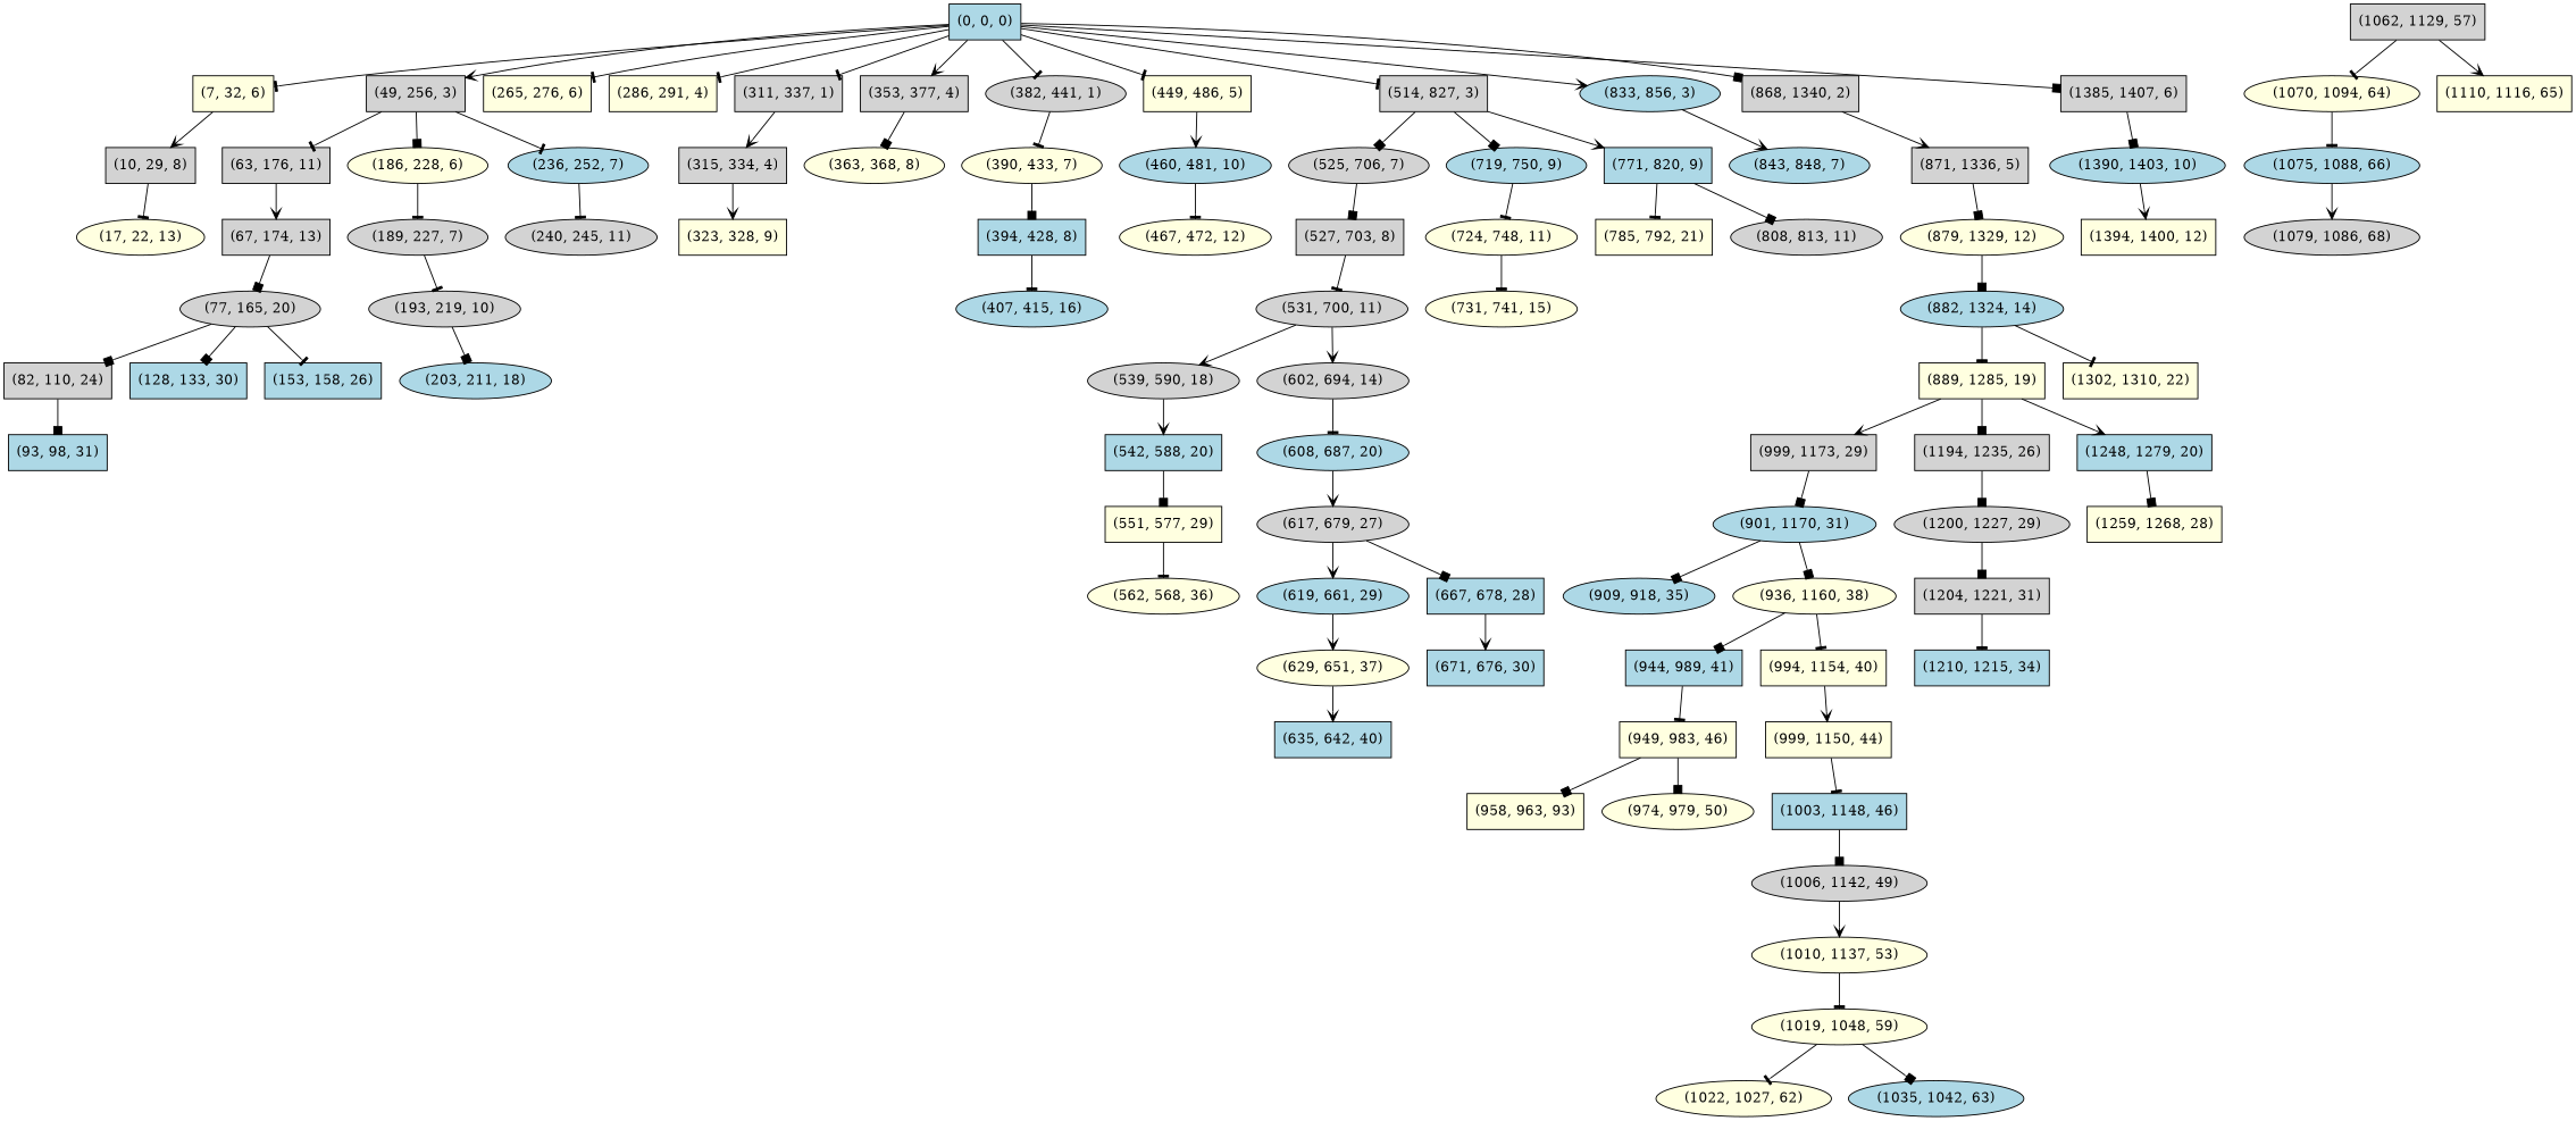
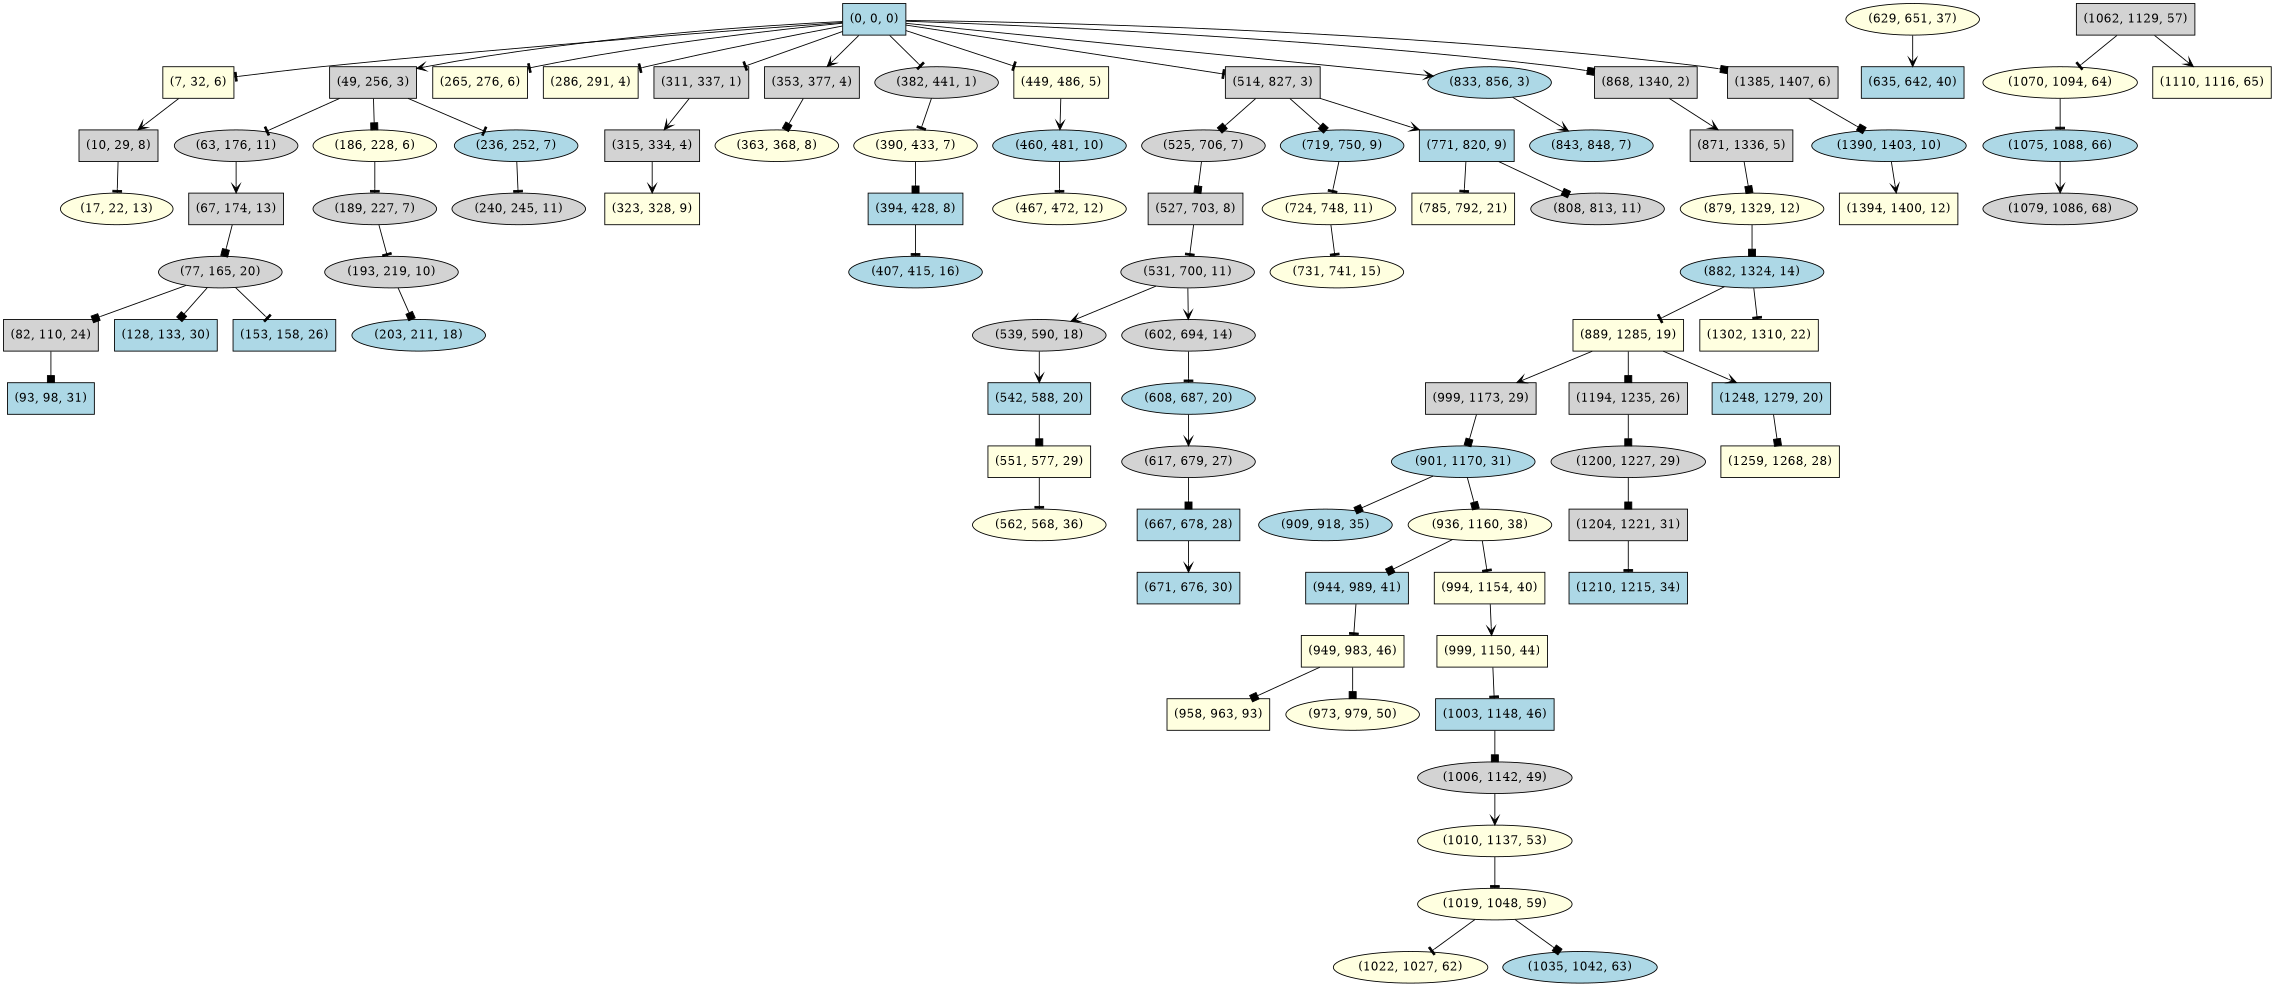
  digraph {
    node [fillcolor=lightyellow shape=box style=filled]
    edge [arrowhead=tee]
    "(0, 0, 0)" [fillcolor=lightblue]
    "(7, 32, 6)"
    "(49, 256, 3)" [fillcolor=lightgrey]
    "(265, 276, 6)"
    "(286, 291, 4)"
    "(311, 337, 1)" [fillcolor=lightgrey]
    "(353, 377, 4)" [fillcolor=lightgrey]
    "(382, 441, 1)" [fillcolor=lightgrey shape=ellipse]
    "(449, 486, 5)"
    "(514, 827, 3)" [fillcolor=lightgrey]
    "(833, 856, 3)" [fillcolor=lightblue shape=ellipse]
    "(868, 1340, 2)" [fillcolor=lightgrey]
    "(1385, 1407, 6)" [fillcolor=lightgrey]
    "(10, 29, 8)" [fillcolor=lightgrey]
-   "(63, 176, 11)" [fillcolor=lightgrey]
+   "(63, 176, 11)" [fillcolor=lightgrey shape=ellipse]
    "(186, 228, 6)" [shape=ellipse]
    "(236, 252, 7)" [fillcolor=lightblue shape=ellipse]
    "(315, 334, 4)" [fillcolor=lightgrey]
    "(363, 368, 8)" [shape=ellipse]
    "(390, 433, 7)" [shape=ellipse]
    "(460, 481, 10)" [fillcolor=lightblue shape=ellipse]
    "(525, 706, 7)" [fillcolor=lightgrey shape=ellipse]
    "(719, 750, 9)" [fillcolor=lightblue shape=ellipse]
    "(771, 820, 9)" [fillcolor=lightblue]
    "(843, 848, 7)" [fillcolor=lightblue shape=ellipse]
    "(871, 1336, 5)" [fillcolor=lightgrey]
    "(1390, 1403, 10)" [fillcolor=lightblue shape=ellipse]
    "(17, 22, 13)" [shape=ellipse]
    "(67, 174, 13)" [fillcolor=lightgrey]
    "(189, 227, 7)" [fillcolor=lightgrey shape=ellipse]
    "(240, 245, 11)" [fillcolor=lightgrey shape=ellipse]
    "(77, 165, 20)" [fillcolor=lightgrey shape=ellipse]
    "(82, 110, 24)" [fillcolor=lightgrey]
    "(128, 133, 30)" [fillcolor=lightblue]
    "(153, 158, 26)" [fillcolor=lightblue]
    "(93, 98, 31)" [fillcolor=lightblue]
    "(193, 219, 10)" [fillcolor=lightgrey shape=ellipse]
    "(203, 211, 18)" [fillcolor=lightblue shape=ellipse]
    "(323, 328, 9)"
    "(394, 428, 8)" [fillcolor=lightblue]
    "(407, 415, 16)" [fillcolor=lightblue shape=ellipse]
    "(467, 472, 12)" [shape=ellipse]
    "(527, 703, 8)" [fillcolor=lightgrey]
    "(724, 748, 11)" [shape=ellipse]
    "(785, 792, 21)"
    "(808, 813, 11)" [fillcolor=lightgrey shape=ellipse]
    "(531, 700, 11)" [fillcolor=lightgrey shape=ellipse]
    "(539, 590, 18)" [fillcolor=lightgrey shape=ellipse]
    "(602, 694, 14)" [fillcolor=lightgrey shape=ellipse]
    "(542, 588, 20)" [fillcolor=lightblue]
    "(608, 687, 20)" [fillcolor=lightblue shape=ellipse]
    "(551, 577, 29)"
    "(562, 568, 36)" [shape=ellipse]
    "(617, 679, 27)" [fillcolor=lightgrey shape=ellipse]
-   "(619, 661, 29)" [fillcolor=lightblue shape=ellipse]
    "(667, 678, 28)" [fillcolor=lightblue]
    "(629, 651, 37)" [shape=ellipse]
    "(671, 676, 30)" [fillcolor=lightblue]
    "(635, 642, 40)" [fillcolor=lightblue]
    "(731, 741, 15)" [shape=ellipse]
    "(879, 1329, 12)" [shape=ellipse]
    "(882, 1324, 14)" [fillcolor=lightblue shape=ellipse]
    "(889, 1285, 19)"
    "(1302, 1310, 22)"
    n65 [fillcolor=lightgrey label="(999, 1173, 29)"]
    n66 [fillcolor=lightgrey label="(1194, 1235, 26)"]
    "(1248, 1279, 20)" [fillcolor=lightblue]
    "(901, 1170, 31)" [fillcolor=lightblue shape=ellipse]
    "(1200, 1227, 29)" [fillcolor=lightgrey shape=ellipse]
    "(1259, 1268, 28)"
    "(909, 918, 35)" [fillcolor=lightblue shape=ellipse]
    "(936, 1160, 38)" [shape=ellipse]
    "(944, 989, 41)" [fillcolor=lightblue]
    "(994, 1154, 40)"
    "(949, 983, 46)"
    "(999, 1150, 44)"
    n77 [label="(958, 963, 93)"]
-   "(974, 979, 50)" [shape=ellipse]
+   "(974, 979, 50)" [shape=ellipse label="(973, 979, 50)"]
    "(1003, 1148, 46)" [fillcolor=lightblue]
    "(1006, 1142, 49)" [fillcolor=lightgrey shape=ellipse]
    "(1010, 1137, 53)" [shape=ellipse]
    "(1019, 1048, 59)" [shape=ellipse]
    "(1022, 1027, 62)" [shape=ellipse]
    "(1035, 1042, 63)" [fillcolor=lightblue shape=ellipse]
    "(1062, 1129, 57)" [fillcolor=lightgrey]
    "(1070, 1094, 64)" [shape=ellipse]
    "(1110, 1116, 65)"
    "(1075, 1088, 66)" [fillcolor=lightblue shape=ellipse]
    "(1079, 1086, 68)" [fillcolor=lightgrey shape=ellipse]
    "(1204, 1221, 31)" [fillcolor=lightgrey]
    "(1210, 1215, 34)" [fillcolor=lightblue]
    "(1394, 1400, 12)"
    "(0, 0, 0)" -> "(7, 32, 6)"
    "(0, 0, 0)" -> "(49, 256, 3)" [arrowhead=vee]
    "(0, 0, 0)" -> "(265, 276, 6)"
    "(0, 0, 0)" -> "(286, 291, 4)"
    "(0, 0, 0)" -> "(311, 337, 1)"
    "(0, 0, 0)" -> "(353, 377, 4)" [arrowhead=vee]
    "(0, 0, 0)" -> "(382, 441, 1)"
    "(0, 0, 0)" -> "(449, 486, 5)"
    "(0, 0, 0)" -> "(514, 827, 3)"
    "(0, 0, 0)" -> "(833, 856, 3)" [arrowhead=vee]
    "(0, 0, 0)" -> "(868, 1340, 2)" [arrowhead=box]
    "(0, 0, 0)" -> "(1385, 1407, 6)" [arrowhead=box]
    "(7, 32, 6)" -> "(10, 29, 8)" [arrowhead=vee]
    "(49, 256, 3)" -> "(63, 176, 11)"
    "(49, 256, 3)" -> "(186, 228, 6)" [arrowhead=box]
    "(49, 256, 3)" -> "(236, 252, 7)"
    "(311, 337, 1)" -> "(315, 334, 4)" [arrowhead=vee]
    "(353, 377, 4)" -> "(363, 368, 8)" [arrowhead=box]
    "(382, 441, 1)" -> "(390, 433, 7)"
    "(449, 486, 5)" -> "(460, 481, 10)" [arrowhead=vee]
    "(514, 827, 3)" -> "(525, 706, 7)" [arrowhead=box]
    "(514, 827, 3)" -> "(719, 750, 9)" [arrowhead=box]
    "(514, 827, 3)" -> "(771, 820, 9)" [arrowhead=vee]
    "(833, 856, 3)" -> "(843, 848, 7)" [arrowhead=vee]
    "(868, 1340, 2)" -> "(871, 1336, 5)" [arrowhead=vee]
    "(1385, 1407, 6)" -> "(1390, 1403, 10)" [arrowhead=box]
    "(10, 29, 8)" -> "(17, 22, 13)"
    "(63, 176, 11)" -> "(67, 174, 13)" [arrowhead=vee]
    "(186, 228, 6)" -> "(189, 227, 7)"
    "(236, 252, 7)" -> "(240, 245, 11)"
    "(315, 334, 4)" -> "(323, 328, 9)" [arrowhead=vee]
    "(390, 433, 7)" -> "(394, 428, 8)" [arrowhead=box]
    "(460, 481, 10)" -> "(467, 472, 12)"
    "(525, 706, 7)" -> "(527, 703, 8)" [arrowhead=box]
    "(719, 750, 9)" -> "(724, 748, 11)"
    "(771, 820, 9)" -> "(785, 792, 21)"
    "(771, 820, 9)" -> "(808, 813, 11)" [arrowhead=box]
    "(871, 1336, 5)" -> "(879, 1329, 12)" [arrowhead=box]
    "(1390, 1403, 10)" -> "(1394, 1400, 12)" [arrowhead=vee]
    "(67, 174, 13)" -> "(77, 165, 20)" [arrowhead=box]
    "(189, 227, 7)" -> "(193, 219, 10)"
    "(77, 165, 20)" -> "(82, 110, 24)" [arrowhead=box]
    "(77, 165, 20)" -> "(128, 133, 30)" [arrowhead=box]
    "(77, 165, 20)" -> "(153, 158, 26)"
    "(82, 110, 24)" -> "(93, 98, 31)" [arrowhead=box]
    "(193, 219, 10)" -> "(203, 211, 18)" [arrowhead=box]
    "(394, 428, 8)" -> "(407, 415, 16)"
    "(527, 703, 8)" -> "(531, 700, 11)"
    "(724, 748, 11)" -> "(731, 741, 15)"
    "(531, 700, 11)" -> "(539, 590, 18)" [arrowhead=vee]
    "(531, 700, 11)" -> "(602, 694, 14)" [arrowhead=vee]
    "(539, 590, 18)" -> "(542, 588, 20)" [arrowhead=vee]
    "(602, 694, 14)" -> "(608, 687, 20)"
    "(542, 588, 20)" -> "(551, 577, 29)" [arrowhead=box]
    "(608, 687, 20)" -> "(617, 679, 27)" [arrowhead=vee]
    "(551, 577, 29)" -> "(562, 568, 36)"
-   "(617, 679, 27)" -> "(619, 661, 29)" [arrowhead=vee]
    "(617, 679, 27)" -> "(667, 678, 28)" [arrowhead=box]
-   "(619, 661, 29)" -> "(629, 651, 37)" [arrowhead=vee]
    "(667, 678, 28)" -> "(671, 676, 30)" [arrowhead=vee]
    "(629, 651, 37)" -> "(635, 642, 40)" [arrowhead=vee]
    "(879, 1329, 12)" -> "(882, 1324, 14)" [arrowhead=box]
    "(882, 1324, 14)" -> "(889, 1285, 19)"
    "(882, 1324, 14)" -> "(1302, 1310, 22)"
    "(889, 1285, 19)" -> n65 [arrowhead=vee]
    "(889, 1285, 19)" -> n66 [arrowhead=box]
    "(889, 1285, 19)" -> "(1248, 1279, 20)" [arrowhead=vee]
    n65 -> "(901, 1170, 31)" [arrowhead=box]
    n66 -> "(1200, 1227, 29)" [arrowhead=box]
    "(1248, 1279, 20)" -> "(1259, 1268, 28)" [arrowhead=box]
    "(901, 1170, 31)" -> "(909, 918, 35)" [arrowhead=box]
    "(901, 1170, 31)" -> "(936, 1160, 38)" [arrowhead=box]
    "(1200, 1227, 29)" -> "(1204, 1221, 31)" [arrowhead=box]
    "(936, 1160, 38)" -> "(944, 989, 41)" [arrowhead=box]
    "(936, 1160, 38)" -> "(994, 1154, 40)"
    "(944, 989, 41)" -> "(949, 983, 46)"
    "(994, 1154, 40)" -> "(999, 1150, 44)" [arrowhead=vee]
    "(949, 983, 46)" -> n77 [arrowhead=box]
    "(949, 983, 46)" -> "(974, 979, 50)" [arrowhead=box]
    "(999, 1150, 44)" -> "(1003, 1148, 46)"
    "(1003, 1148, 46)" -> "(1006, 1142, 49)" [arrowhead=box]
    "(1006, 1142, 49)" -> "(1010, 1137, 53)" [arrowhead=vee]
    "(1010, 1137, 53)" -> "(1019, 1048, 59)"
    "(1019, 1048, 59)" -> "(1022, 1027, 62)"
    "(1019, 1048, 59)" -> "(1035, 1042, 63)" [arrowhead=box]
    "(1062, 1129, 57)" -> "(1070, 1094, 64)"
    "(1062, 1129, 57)" -> "(1110, 1116, 65)" [arrowhead=vee]
    "(1070, 1094, 64)" -> "(1075, 1088, 66)"
    "(1075, 1088, 66)" -> "(1079, 1086, 68)" [arrowhead=vee]
    "(1204, 1221, 31)" -> "(1210, 1215, 34)"
  }
